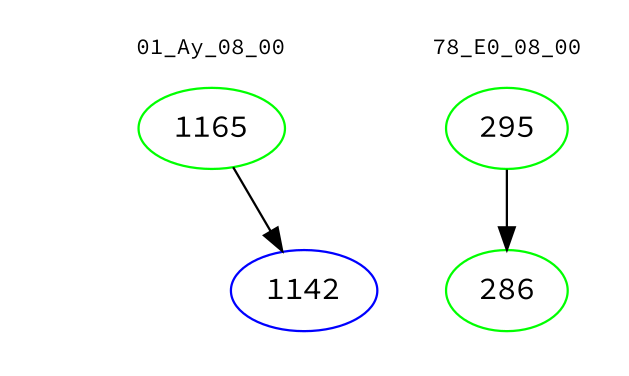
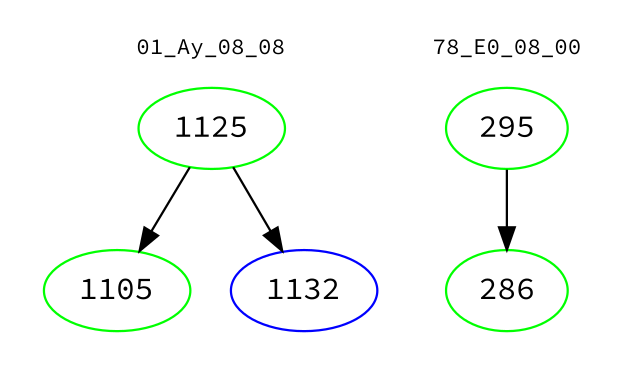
  digraph {
    fontname="Source Code Pro"
    node [color=green fontname="Source Code Pro"]
    edge [color=black fontname="Source Code Pro"]
-   n1 [label=1165]
-   n3 [color=blue label=1142]
+   n1 [label=1125]
+   n2 [label=1105]
+   n3 [color=blue label=1132]
    n4 [label=295]
    n5 [label=286]
    subgraph cluster_1 {
      color=white
      fontsize=10
-     label="01_Ay_08_00"
+     label="01_Ay_08_08"
      n1
+     n2
      n3
    }
    subgraph cluster_2 {
      color=white
      fontsize=10
      label="78_E0_08_00"
      n4
      n5
    }
+   n1 -> n2
    n1 -> n3
    n4 -> n5
  }
